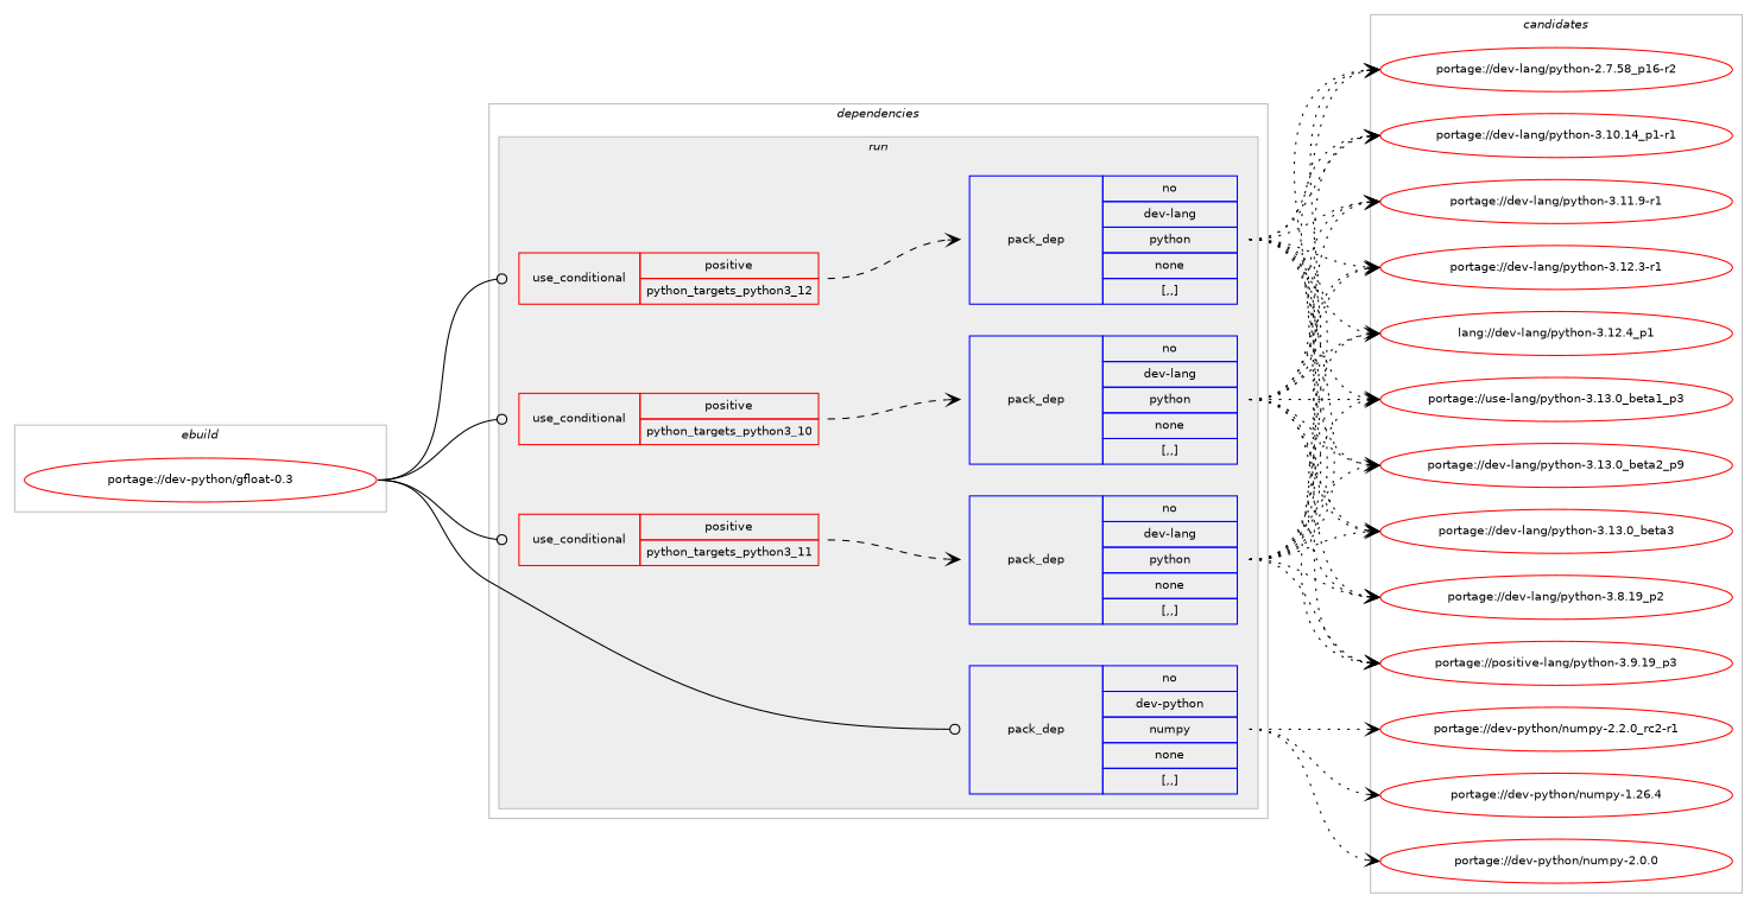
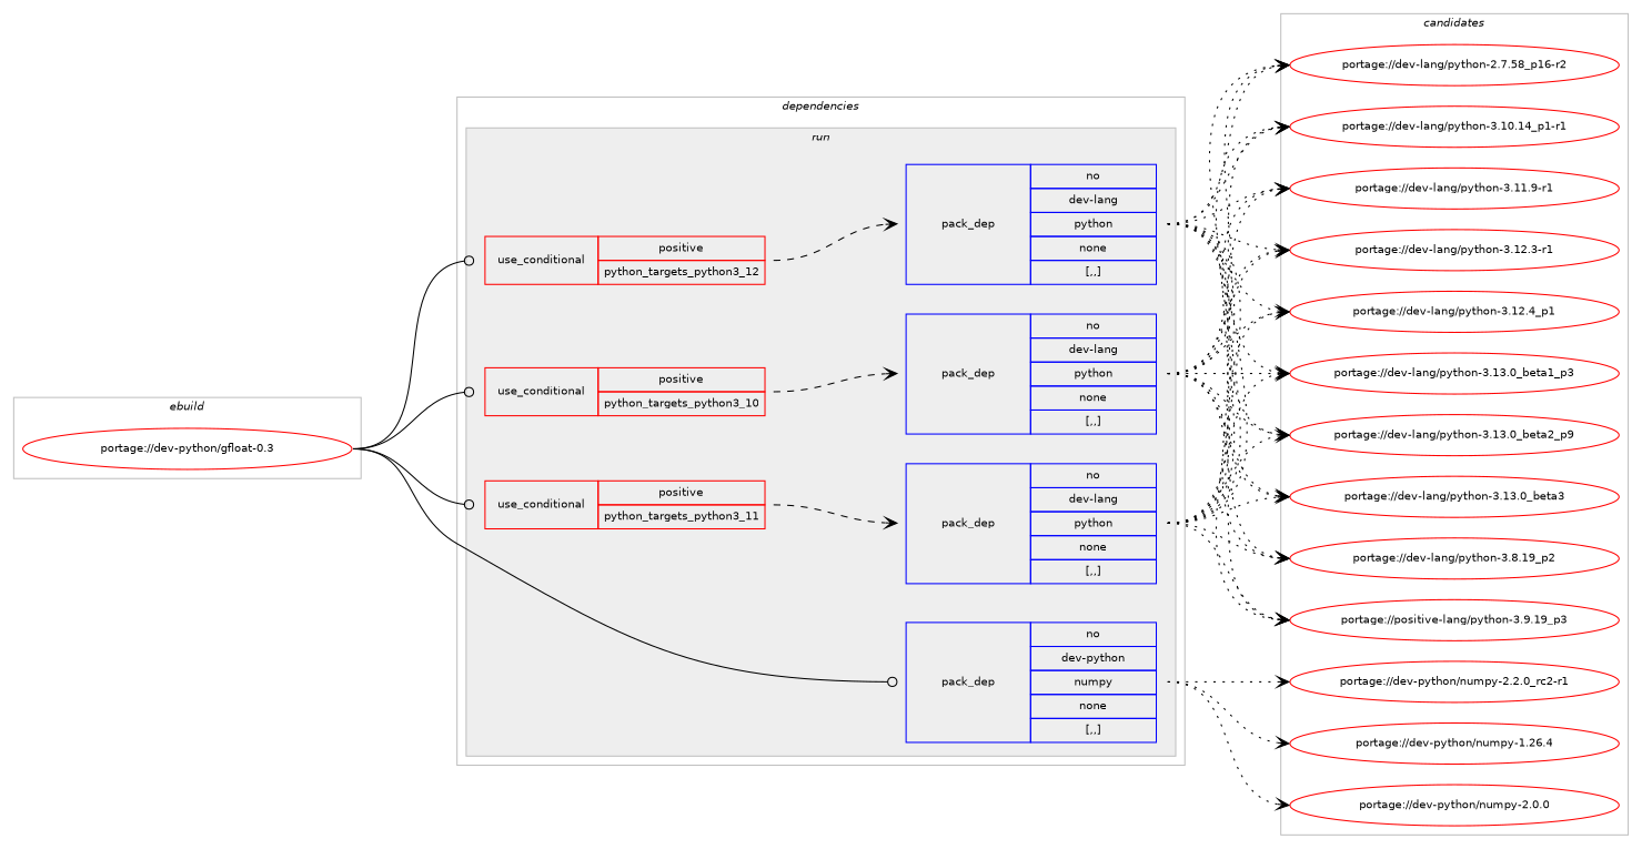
  digraph {
    compound=true
    concentrate=true
    fontname=Helvetica
    fontsize=10
    newrank=true
    rankdir=LR
    ranksep=1.5
    node [color=red fontname=Helvetica fontsize=10]
    edge [arrowhead=vee headport=w style=dotted tailport=e weight=100]
    n1 [label="portage://dev-python/gfloat-0.3" width=4]
    n2 [color=blue label=<<TABLE BORDER="0" CELLBORDER="1" CELLSPACING="0" CELLPADDING="4" WIDTH="220"><TR><TD ROWSPAN="6" CELLPADDING="30">pack_dep</TD></TR><TR><TD WIDTH="110">no</TD></TR><TR><TD>dev-lang</TD></TR><TR><TD>python</TD></TR><TR><TD>none</TD></TR><TR><TD>[,,]</TD></TR></TABLE>> shape=none]
    n3 [label=<<TABLE BORDER="0" CELLBORDER="1" CELLSPACING="0" CELLPADDING="4"><TR><TD ROWSPAN="3" CELLPADDING="10">use_conditional</TD></TR><TR><TD>positive</TD></TR><TR><TD>python_targets_python3_10</TD></TR></TABLE>> shape=none]
    n4 [color=blue label=<<TABLE BORDER="0" CELLBORDER="1" CELLSPACING="0" CELLPADDING="4" WIDTH="220"><TR><TD ROWSPAN="6" CELLPADDING="30">pack_dep</TD></TR><TR><TD WIDTH="110">no</TD></TR><TR><TD>dev-lang</TD></TR><TR><TD>python</TD></TR><TR><TD>none</TD></TR><TR><TD>[,,]</TD></TR></TABLE>> shape=none]
    n5 [label=<<TABLE BORDER="0" CELLBORDER="1" CELLSPACING="0" CELLPADDING="4"><TR><TD ROWSPAN="3" CELLPADDING="10">use_conditional</TD></TR><TR><TD>positive</TD></TR><TR><TD>python_targets_python3_11</TD></TR></TABLE>> shape=none]
    n6 [color=blue label=<<TABLE BORDER="0" CELLBORDER="1" CELLSPACING="0" CELLPADDING="4" WIDTH="220"><TR><TD ROWSPAN="6" CELLPADDING="30">pack_dep</TD></TR><TR><TD WIDTH="110">no</TD></TR><TR><TD>dev-lang</TD></TR><TR><TD>python</TD></TR><TR><TD>none</TD></TR><TR><TD>[,,]</TD></TR></TABLE>> shape=none]
    n7 [label=<<TABLE BORDER="0" CELLBORDER="1" CELLSPACING="0" CELLPADDING="4"><TR><TD ROWSPAN="3" CELLPADDING="10">use_conditional</TD></TR><TR><TD>positive</TD></TR><TR><TD>python_targets_python3_12</TD></TR></TABLE>> shape=none]
    n8 [color=blue label=<<TABLE BORDER="0" CELLBORDER="1" CELLSPACING="0" CELLPADDING="4" WIDTH="220"><TR><TD ROWSPAN="6" CELLPADDING="30">pack_dep</TD></TR><TR><TD WIDTH="110">no</TD></TR><TR><TD>dev-python</TD></TR><TR><TD>numpy</TD></TR><TR><TD>none</TD></TR><TR><TD>[,,]</TD></TR></TABLE>> shape=none]
    n9 [label="portage://dev-lang/python-2.7.58_p16-r2" width=4]
    n10 [label="portage://dev-lang/python-3.10.14_p1-r1" width=4]
    n11 [label="portage://dev-lang/python-3.11.9-r1" width=4]
    n12 [label="portage://dev-lang/python-3.12.3-r1" width=4]
-   n13 [label="lang://dev-lang/python-3.12.4_p1" width=4]
-   n14 [label="portage://use-lang/python-3.13.0_beta1_p3" width=4]
+   n13 [label="portage://dev-lang/python-3.12.4_p1" width=4]
+   n14 [label="portage://dev-lang/python-3.13.0_beta1_p3" width=4]
    n15 [label="portage://dev-lang/python-3.13.0_beta2_p9" width=4]
    n16 [label="portage://dev-lang/python-3.13.0_beta3" width=4]
    n17 [label="portage://dev-lang/python-3.8.19_p2" width=4]
    n18 [label="portage://positive-lang/python-3.9.19_p3" width=4]
    n19 [label="portage://dev-python/numpy-1.26.4" width=4]
    n20 [label="portage://dev-python/numpy-2.0.0" width=4]
    n21 [label="portage://dev-python/numpy-2.2.0_rc2-r1" width=4]
    subgraph cluster_1 {
      color=gray
      label=<<i>ebuild</i>>
      rank=same
      n1
    }
    subgraph cluster_2 {
      color=gray
      label=<<i>dependencies</i>>
      subgraph cluster_3 {
        color=gray
        fillcolor="#eeeeee"
        label=<<i>compile</i>>
        style=filled
      }
      subgraph cluster_4 {
        color=gray
        fillcolor="#eeeeee"
        label=<<i>compile and run</i>>
        style=filled
      }
      subgraph cluster_5 {
        color=gray
        fillcolor="#eeeeee"
        label=<<i>run</i>>
        style=filled
        subgraph sub_6 {
          color=gray
          fillcolor="#eeeeee"
          label=<<i>run</i>>
          style=filled
          n3
          subgraph sub_7 {
            color=gray
            fillcolor="#eeeeee"
            label=<<i>run</i>>
            style=filled
            n2
          }
        }
        subgraph sub_8 {
          color=gray
          fillcolor="#eeeeee"
          label=<<i>run</i>>
          style=filled
          n5
          subgraph sub_9 {
            color=gray
            fillcolor="#eeeeee"
            label=<<i>run</i>>
            style=filled
            n4
          }
        }
        subgraph sub_10 {
          color=gray
          fillcolor="#eeeeee"
          label=<<i>run</i>>
          style=filled
          n7
          subgraph sub_11 {
            color=gray
            fillcolor="#eeeeee"
            label=<<i>run</i>>
            style=filled
            n6
          }
        }
        subgraph sub_12 {
          color=gray
          fillcolor="#eeeeee"
          label=<<i>run</i>>
          style=filled
          n8
        }
      }
    }
    subgraph cluster_13 {
      color=gray
      label=<<i>candidates</i>>
      rank=same
      subgraph sub_14 {
        color=black
        label=<<i>candidates</i>>
        nodesep=1
        rank=same
        n9
        n10
        n11
        n12
        n13
        n14
        n15
        n16
        n17
        n18
      }
      subgraph sub_15 {
        color=black
        label=<<i>candidates</i>>
        nodesep=1
        rank=same
        n9
        n10
        n11
        n12
        n13
        n14
        n15
        n16
        n17
        n18
      }
      subgraph sub_16 {
        color=black
        label=<<i>candidates</i>>
        nodesep=1
        rank=same
        n9
        n10
        n11
        n12
        n13
        n14
        n15
        n16
        n17
        n18
      }
      subgraph sub_17 {
        color=black
        label=<<i>candidates</i>>
        nodesep=1
        rank=same
        n19
        n20
        n21
      }
    }
    n1 -> n3 [arrowhead=odot style=solid weight=20]
    n1 -> n5 [arrowhead=odot style=solid weight=20]
    n1 -> n7 [arrowhead=odot style=solid weight=20]
    n1 -> n8 [arrowhead=odot style=solid weight=20]
    n2 -> n9
    n2 -> n10
    n2 -> n11
    n2 -> n12
    n2 -> n13
    n2 -> n14
    n2 -> n15
    n2 -> n16
    n2 -> n17
    n2 -> n18
    n3 -> n2 [style=dashed weight=20]
    n4 -> n9
    n4 -> n10
    n4 -> n11
    n4 -> n12
    n4 -> n13
    n4 -> n14
    n4 -> n15
    n4 -> n16
    n4 -> n17
    n4 -> n18
    n5 -> n4 [style=dashed weight=20]
    n6 -> n9
    n6 -> n10
    n6 -> n11
    n6 -> n12
    n6 -> n13
    n6 -> n14
    n6 -> n15
    n6 -> n16
    n6 -> n17
    n6 -> n18
    n7 -> n6 [style=dashed weight=20]
    n8 -> n19
    n8 -> n20
    n8 -> n21
  }
